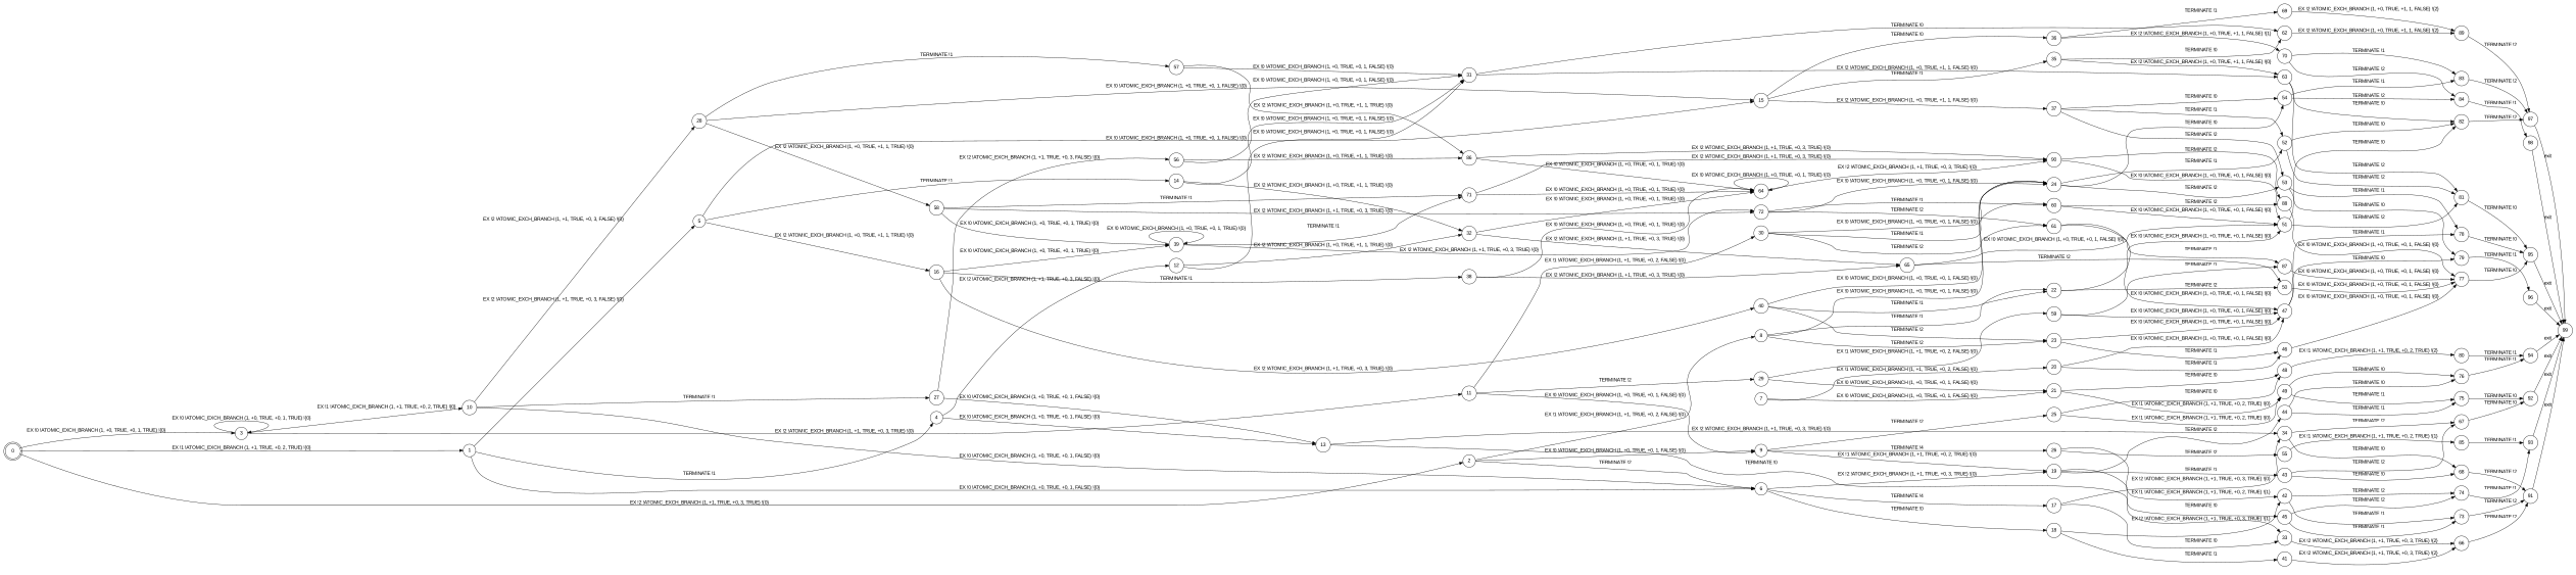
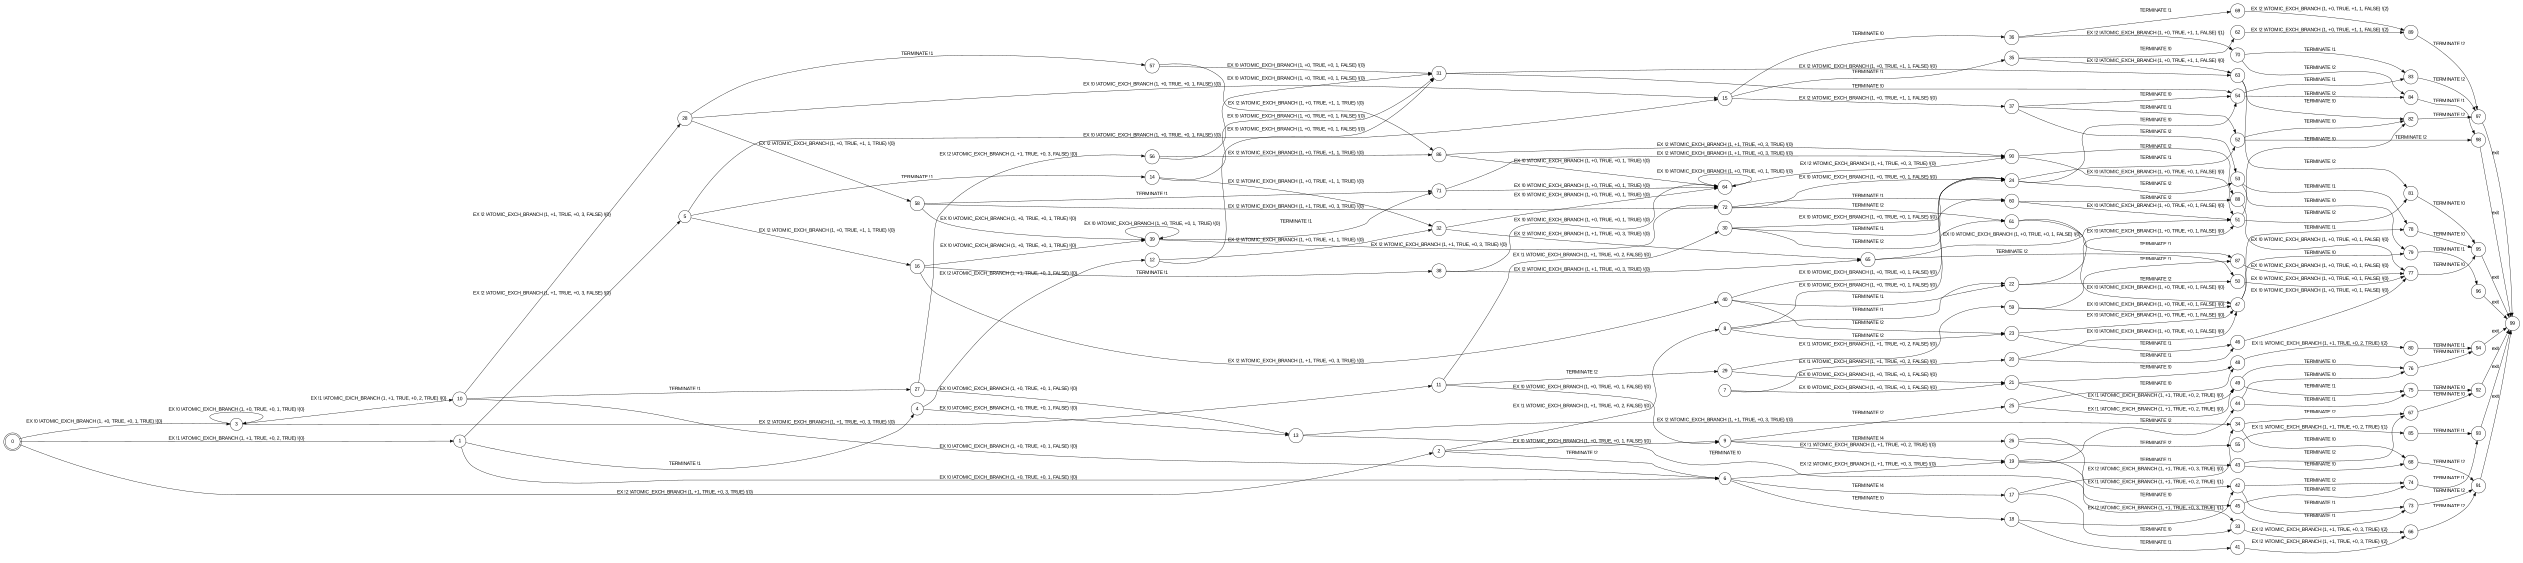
  digraph {
    fontname="Liberation Sans"
    rankdir=LR
    node [fontname="Liberation Sans" shape=circle]
    edge [fontname="Liberation Sans"]
    0 [peripheries=2]
    1
    2
    3
    4
    5
    6
    8
    9
    10
    11
    12
    13
    14
    15
    16
    17
    18
    19
    7
    20
    21
    22
    23
    24
    25
    26
    27
    28
    29
    30
    31
    32
    33
    34
    35
    36
    37
    38
    39
    40
    41
    42
    43
    44
    45
    46
    47
    48
    49
    50
    51
    52
    53
    54
    55
    56
    57
    58
    59
    60
    61
    62
    63
    64
    65
    66
    67
    68
    69
    70
    71
    72
    73
    74
    75
    76
    77
    78
    79
    80
    81
    82
    83
    84
    85
    86
    87
    88
    89
    90
    91
    92
    93
    94
    95
    96
    97
    98
    99
    0 -> 1 [label="EX !1 !ATOMIC_EXCH_BRANCH (1, +1, TRUE, +0, 2, TRUE) !{0}"]
    0 -> 2 [label="EX !2 !ATOMIC_EXCH_BRANCH (1, +1, TRUE, +0, 3, TRUE) !{0}"]
    0 -> 3 [label="EX !0 !ATOMIC_EXCH_BRANCH (1, +0, TRUE, +0, 1, TRUE) !{0}"]
    1 -> 4 [label="TERMINATE !1"]
    1 -> 5 [label="EX !2 !ATOMIC_EXCH_BRANCH (1, +1, TRUE, +0, 3, FALSE) !{0}"]
    1 -> 6 [label="EX !0 !ATOMIC_EXCH_BRANCH (1, +0, TRUE, +0, 1, FALSE) !{0}"]
    2 -> 6 [label="TERMINATE !2"]
    2 -> 8 [label="EX !1 !ATOMIC_EXCH_BRANCH (1, +1, TRUE, +0, 2, FALSE) !{0}"]
    2 -> 9 [label="EX !0 !ATOMIC_EXCH_BRANCH (1, +0, TRUE, +0, 1, FALSE) !{0}"]
    3 -> 3 [label="EX !0 !ATOMIC_EXCH_BRANCH (1, +0, TRUE, +0, 1, TRUE) !{0}"]
    3 -> 10 [label="EX !1 !ATOMIC_EXCH_BRANCH (1, +1, TRUE, +0, 2, TRUE) !{0}"]
    3 -> 11 [label="EX !2 !ATOMIC_EXCH_BRANCH (1, +1, TRUE, +0, 3, TRUE) !{0}"]
    4 -> 12 [label="EX !2 !ATOMIC_EXCH_BRANCH (1, +1, TRUE, +0, 3, FALSE) !{0}"]
    4 -> 13 [label="EX !0 !ATOMIC_EXCH_BRANCH (1, +0, TRUE, +0, 1, FALSE) !{0}"]
    5 -> 14 [label="TERMINATE !1"]
    5 -> 15 [label="EX !0 !ATOMIC_EXCH_BRANCH (1, +0, TRUE, +0, 1, FALSE) !{0}"]
    5 -> 16 [label="EX !2 !ATOMIC_EXCH_BRANCH (1, +0, TRUE, +1, 1, TRUE) !{0}"]
    6 -> 17 [label="TERMINATE !4"]
    6 -> 18 [label="TERMINATE !0"]
    6 -> 19 [label="EX !2 !ATOMIC_EXCH_BRANCH (1, +1, TRUE, +0, 3, TRUE) !{0}"]
    8 -> 22 [label="TERMINATE !1"]
    8 -> 23 [label="TERMINATE !2"]
    8 -> 24 [label="EX !0 !ATOMIC_EXCH_BRANCH (1, +0, TRUE, +0, 1, FALSE) !{0}"]
    9 -> 19 [label="EX !1 !ATOMIC_EXCH_BRANCH (1, +1, TRUE, +0, 2, TRUE) !{0}"]
    9 -> 25 [label="TERMINATE !2"]
    9 -> 26 [label="TERMINATE !4"]
    10 -> 6 [label="EX !0 !ATOMIC_EXCH_BRANCH (1, +0, TRUE, +0, 1, FALSE) !{0}"]
    10 -> 27 [label="TERMINATE !1"]
    10 -> 28 [label="EX !2 !ATOMIC_EXCH_BRANCH (1, +1, TRUE, +0, 3, FALSE) !{0}"]
    11 -> 9 [label="EX !0 !ATOMIC_EXCH_BRANCH (1, +0, TRUE, +0, 1, FALSE) !{0}"]
    11 -> 29 [label="TERMINATE !2"]
    11 -> 30 [label="EX !1 !ATOMIC_EXCH_BRANCH (1, +1, TRUE, +0, 2, FALSE) !{0}"]
    12 -> 31 [label="EX !0 !ATOMIC_EXCH_BRANCH (1, +0, TRUE, +0, 1, FALSE) !{0}"]
    12 -> 32 [label="EX !2 !ATOMIC_EXCH_BRANCH (1, +0, TRUE, +1, 1, TRUE) !{0}"]
    13 -> 33 [label="TERMINATE !0"]
    13 -> 34 [label="EX !2 !ATOMIC_EXCH_BRANCH (1, +1, TRUE, +0, 3, TRUE) !{0}"]
    14 -> 31 [label="EX !0 !ATOMIC_EXCH_BRANCH (1, +0, TRUE, +0, 1, FALSE) !{0}"]
    14 -> 32 [label="EX !2 !ATOMIC_EXCH_BRANCH (1, +0, TRUE, +1, 1, TRUE) !{0}"]
    15 -> 35 [label="TERMINATE !1"]
    15 -> 36 [label="TERMINATE !0"]
    15 -> 37 [label="EX !2 !ATOMIC_EXCH_BRANCH (1, +0, TRUE, +1, 1, FALSE) !{0}"]
    16 -> 38 [label="TERMINATE !1"]
    16 -> 39 [label="EX !0 !ATOMIC_EXCH_BRANCH (1, +0, TRUE, +0, 1, TRUE) !{0}"]
    16 -> 40 [label="EX !2 !ATOMIC_EXCH_BRANCH (1, +1, TRUE, +0, 3, TRUE) !{0}"]
    17 -> 33 [label="TERMINATE !0"]
    17 -> 34 [label="EX !2 !ATOMIC_EXCH_BRANCH (1, +1, TRUE, +0, 3, TRUE) !{0}"]
    18 -> 41 [label="TERMINATE !1"]
    18 -> 42 [label="EX !2 !ATOMIC_EXCH_BRANCH (1, +1, TRUE, +0, 3, TRUE) !{1}"]
    19 -> 43 [label="TERMINATE !1"]
    19 -> 44 [label="TERMINATE !2"]
    19 -> 45 [label="TERMINATE !0"]
    7 -> 20 [label="EX !1 !ATOMIC_EXCH_BRANCH (1, +1, TRUE, +0, 2, FALSE) !{0}"]
    7 -> 21 [label="EX !0 !ATOMIC_EXCH_BRANCH (1, +0, TRUE, +0, 1, FALSE) !{0}"]
    20 -> 46 [label="TERMINATE !1"]
    20 -> 47 [label="EX !0 !ATOMIC_EXCH_BRANCH (1, +0, TRUE, +0, 1, FALSE) !{0}"]
    21 -> 48 [label="TERMINATE !0"]
    21 -> 49 [label="EX !1 !ATOMIC_EXCH_BRANCH (1, +1, TRUE, +0, 2, TRUE) !{0}"]
    22 -> 50 [label="TERMINATE !2"]
    22 -> 51 [label="EX !0 !ATOMIC_EXCH_BRANCH (1, +0, TRUE, +0, 1, FALSE) !{0}"]
    23 -> 46 [label="TERMINATE !1"]
    23 -> 47 [label="EX !0 !ATOMIC_EXCH_BRANCH (1, +0, TRUE, +0, 1, FALSE) !{0}"]
    24 -> 52 [label="TERMINATE !1"]
    24 -> 53 [label="TERMINATE !2"]
    24 -> 54 [label="TERMINATE !0"]
    25 -> 48 [label="TERMINATE !0"]
    25 -> 49 [label="EX !1 !ATOMIC_EXCH_BRANCH (1, +1, TRUE, +0, 2, TRUE) !{0}"]
    26 -> 42 [label="EX !1 !ATOMIC_EXCH_BRANCH (1, +1, TRUE, +0, 2, TRUE) !{1}"]
    26 -> 55 [label="TERMINATE !2"]
    27 -> 13 [label="EX !0 !ATOMIC_EXCH_BRANCH (1, +0, TRUE, +0, 1, FALSE) !{0}"]
    27 -> 56 [label="EX !2 !ATOMIC_EXCH_BRANCH (1, +1, TRUE, +0, 3, FALSE) !{0}"]
    28 -> 15 [label="EX !0 !ATOMIC_EXCH_BRANCH (1, +0, TRUE, +0, 1, FALSE) !{0}"]
    28 -> 57 [label="TERMINATE !1"]
    28 -> 58 [label="EX !2 !ATOMIC_EXCH_BRANCH (1, +0, TRUE, +1, 1, TRUE) !{0}"]
    29 -> 21 [label="EX !0 !ATOMIC_EXCH_BRANCH (1, +0, TRUE, +0, 1, FALSE) !{0}"]
    29 -> 59 [label="EX !1 !ATOMIC_EXCH_BRANCH (1, +1, TRUE, +0, 2, FALSE) !{0}"]
    30 -> 24 [label="EX !0 !ATOMIC_EXCH_BRANCH (1, +0, TRUE, +0, 1, FALSE) !{0}"]
    30 -> 60 [label="TERMINATE !1"]
    30 -> 61 [label="TERMINATE !2"]
-   31 -> 62 [label="TERMINATE !0"]
+   31 -> 54 [label="TERMINATE !0"]
    31 -> 63 [label="EX !2 !ATOMIC_EXCH_BRANCH (1, +0, TRUE, +1, 1, FALSE) !{0}"]
    32 -> 64 [label="EX !0 !ATOMIC_EXCH_BRANCH (1, +0, TRUE, +0, 1, TRUE) !{0}"]
    32 -> 65 [label="EX !2 !ATOMIC_EXCH_BRANCH (1, +1, TRUE, +0, 3, TRUE) !{0}"]
    33 -> 66 [label="EX !2 !ATOMIC_EXCH_BRANCH (1, +1, TRUE, +0, 3, TRUE) !{2}"]
    34 -> 67 [label="TERMINATE !2"]
    34 -> 68 [label="TERMINATE !0"]
    35 -> 62 [label="TERMINATE !0"]
    35 -> 63 [label="EX !2 !ATOMIC_EXCH_BRANCH (1, +0, TRUE, +1, 1, FALSE) !{0}"]
    36 -> 69 [label="TERMINATE !1"]
    36 -> 70 [label="EX !2 !ATOMIC_EXCH_BRANCH (1, +0, TRUE, +1, 1, FALSE) !{1}"]
    37 -> 52 [label="TERMINATE !1"]
    37 -> 53 [label="TERMINATE !2"]
    37 -> 54 [label="TERMINATE !0"]
    38 -> 64 [label="EX !0 !ATOMIC_EXCH_BRANCH (1, +0, TRUE, +0, 1, TRUE) !{0}"]
    38 -> 65 [label="EX !2 !ATOMIC_EXCH_BRANCH (1, +1, TRUE, +0, 3, TRUE) !{0}"]
    39 -> 39 [label="EX !0 !ATOMIC_EXCH_BRANCH (1, +0, TRUE, +0, 1, TRUE) !{0}"]
    39 -> 71 [label="TERMINATE !1"]
    39 -> 72 [label="EX !2 !ATOMIC_EXCH_BRANCH (1, +1, TRUE, +0, 3, TRUE) !{0}"]
    40 -> 22 [label="TERMINATE !1"]
    40 -> 23 [label="TERMINATE !2"]
    40 -> 24 [label="EX !0 !ATOMIC_EXCH_BRANCH (1, +0, TRUE, +0, 1, FALSE) !{0}"]
    41 -> 66 [label="EX !2 !ATOMIC_EXCH_BRANCH (1, +1, TRUE, +0, 3, TRUE) !{2}"]
    42 -> 73 [label="TERMINATE !1"]
    42 -> 74 [label="TERMINATE !2"]
    43 -> 67 [label="TERMINATE !2"]
    43 -> 68 [label="TERMINATE !0"]
    44 -> 75 [label="TERMINATE !1"]
    44 -> 76 [label="TERMINATE !0"]
    45 -> 73 [label="TERMINATE !1"]
    45 -> 74 [label="TERMINATE !2"]
    46 -> 77 [label="EX !0 !ATOMIC_EXCH_BRANCH (1, +0, TRUE, +0, 1, FALSE) !{0}"]
    47 -> 78 [label="TERMINATE !1"]
    47 -> 79 [label="TERMINATE !0"]
    48 -> 80 [label="EX !1 !ATOMIC_EXCH_BRANCH (1, +1, TRUE, +0, 2, TRUE) !{2}"]
    49 -> 75 [label="TERMINATE !1"]
    49 -> 76 [label="TERMINATE !0"]
    50 -> 77 [label="EX !0 !ATOMIC_EXCH_BRANCH (1, +0, TRUE, +0, 1, FALSE) !{0}"]
    51 -> 81 [label="TERMINATE !2"]
    51 -> 82 [label="TERMINATE !0"]
-   52 -> 81 [label="TERMINATE !2"]
+   52 -> 98 [label="TERMINATE !2"]
    52 -> 82 [label="TERMINATE !0"]
    53 -> 78 [label="TERMINATE !1"]
    53 -> 79 [label="TERMINATE !0"]
    54 -> 83 [label="TERMINATE !1"]
    54 -> 84 [label="TERMINATE !2"]
    55 -> 85 [label="EX !1 !ATOMIC_EXCH_BRANCH (1, +1, TRUE, +0, 2, TRUE) !{1}"]
    56 -> 31 [label="EX !0 !ATOMIC_EXCH_BRANCH (1, +0, TRUE, +0, 1, FALSE) !{0}"]
    56 -> 86 [label="EX !2 !ATOMIC_EXCH_BRANCH (1, +0, TRUE, +1, 1, TRUE) !{0}"]
    57 -> 31 [label="EX !0 !ATOMIC_EXCH_BRANCH (1, +0, TRUE, +0, 1, FALSE) !{0}"]
    57 -> 86 [label="EX !2 !ATOMIC_EXCH_BRANCH (1, +0, TRUE, +1, 1, TRUE) !{0}"]
    58 -> 39 [label="EX !0 !ATOMIC_EXCH_BRANCH (1, +0, TRUE, +0, 1, TRUE) !{0}"]
    58 -> 71 [label="TERMINATE !1"]
    58 -> 72 [label="EX !2 !ATOMIC_EXCH_BRANCH (1, +1, TRUE, +0, 3, TRUE) !{0}"]
    59 -> 47 [label="EX !0 !ATOMIC_EXCH_BRANCH (1, +0, TRUE, +0, 1, FALSE) !{0}"]
    59 -> 87 [label="TERMINATE !1"]
    60 -> 51 [label="EX !0 !ATOMIC_EXCH_BRANCH (1, +0, TRUE, +0, 1, FALSE) !{0}"]
    60 -> 88 [label="TERMINATE !2"]
    61 -> 47 [label="EX !0 !ATOMIC_EXCH_BRANCH (1, +0, TRUE, +0, 1, FALSE) !{0}"]
    61 -> 87 [label="TERMINATE !1"]
    62 -> 89 [label="EX !2 !ATOMIC_EXCH_BRANCH (1, +0, TRUE, +1, 1, FALSE) !{2}"]
    63 -> 81 [label="TERMINATE !2"]
    63 -> 82 [label="TERMINATE !0"]
    64 -> 64 [label="EX !0 !ATOMIC_EXCH_BRANCH (1, +0, TRUE, +0, 1, TRUE) !{0}"]
    64 -> 90 [label="EX !2 !ATOMIC_EXCH_BRANCH (1, +1, TRUE, +0, 3, TRUE) !{0}"]
    65 -> 50 [label="TERMINATE !2"]
    65 -> 51 [label="EX !0 !ATOMIC_EXCH_BRANCH (1, +0, TRUE, +0, 1, FALSE) !{0}"]
    66 -> 91 [label="TERMINATE !2"]
    67 -> 92 [label="TERMINATE !0"]
    68 -> 91 [label="TERMINATE !2"]
    69 -> 89 [label="EX !2 !ATOMIC_EXCH_BRANCH (1, +0, TRUE, +1, 1, FALSE) !{2}"]
    70 -> 83 [label="TERMINATE !1"]
    70 -> 84 [label="TERMINATE !2"]
    71 -> 64 [label="EX !0 !ATOMIC_EXCH_BRANCH (1, +0, TRUE, +0, 1, TRUE) !{0}"]
    71 -> 90 [label="EX !2 !ATOMIC_EXCH_BRANCH (1, +1, TRUE, +0, 3, TRUE) !{0}"]
    72 -> 24 [label="EX !0 !ATOMIC_EXCH_BRANCH (1, +0, TRUE, +0, 1, FALSE) !{0}"]
    72 -> 60 [label="TERMINATE !1"]
    72 -> 61 [label="TERMINATE !2"]
    73 -> 91 [label="TERMINATE !2"]
    74 -> 93 [label="TERMINATE !1"]
    75 -> 92 [label="TERMINATE !0"]
    76 -> 94 [label="TERMINATE !1"]
    77 -> 95 [label="TERMINATE !0"]
    78 -> 95 [label="TERMINATE !0"]
    79 -> 96 [label="TERMINATE !1"]
    80 -> 94 [label="TERMINATE !1"]
    81 -> 95 [label="TERMINATE !0"]
    82 -> 97 [label="TERMINATE !2"]
    83 -> 97 [label="TERMINATE !2"]
    84 -> 98 [label="TERMINATE !1"]
    85 -> 93 [label="TERMINATE !1"]
    86 -> 64 [label="EX !0 !ATOMIC_EXCH_BRANCH (1, +0, TRUE, +0, 1, TRUE) !{0}"]
    86 -> 90 [label="EX !2 !ATOMIC_EXCH_BRANCH (1, +1, TRUE, +0, 3, TRUE) !{0}"]
    87 -> 77 [label="EX !0 !ATOMIC_EXCH_BRANCH (1, +0, TRUE, +0, 1, FALSE) !{0}"]
    88 -> 77 [label="EX !0 !ATOMIC_EXCH_BRANCH (1, +0, TRUE, +0, 1, FALSE) !{0}"]
    89 -> 97 [label="TERMINATE !2"]
    90 -> 51 [label="EX !0 !ATOMIC_EXCH_BRANCH (1, +0, TRUE, +0, 1, FALSE) !{0}"]
    90 -> 88 [label="TERMINATE !2"]
    91 -> 99 [label=exit]
    92 -> 99 [label=exit]
    93 -> 99 [label=exit]
    94 -> 99 [label=exit]
    95 -> 99 [label=exit]
    96 -> 99 [label=exit]
    97 -> 99 [label=exit]
    98 -> 99 [label=exit]
  }
